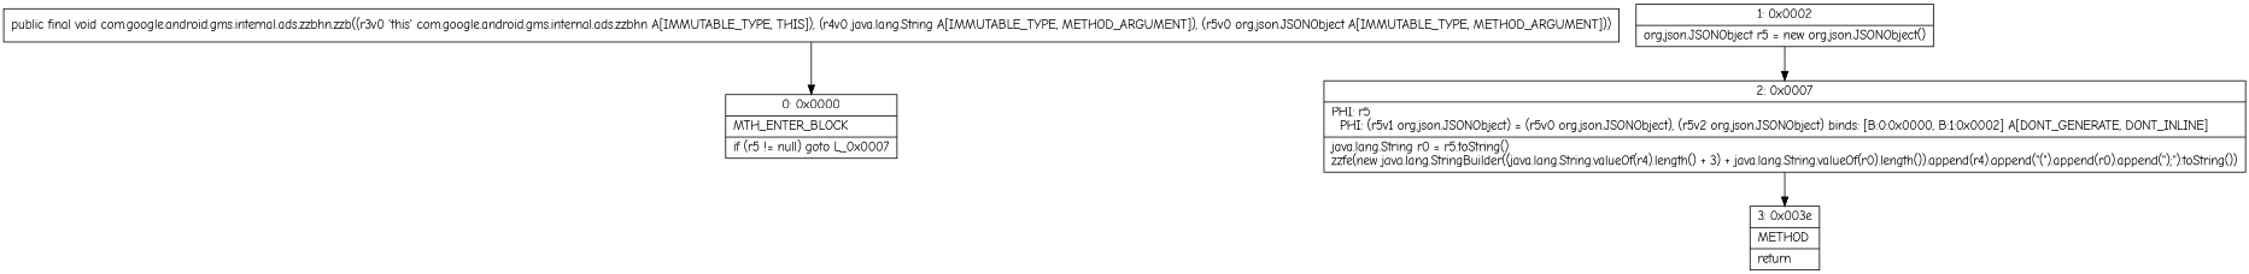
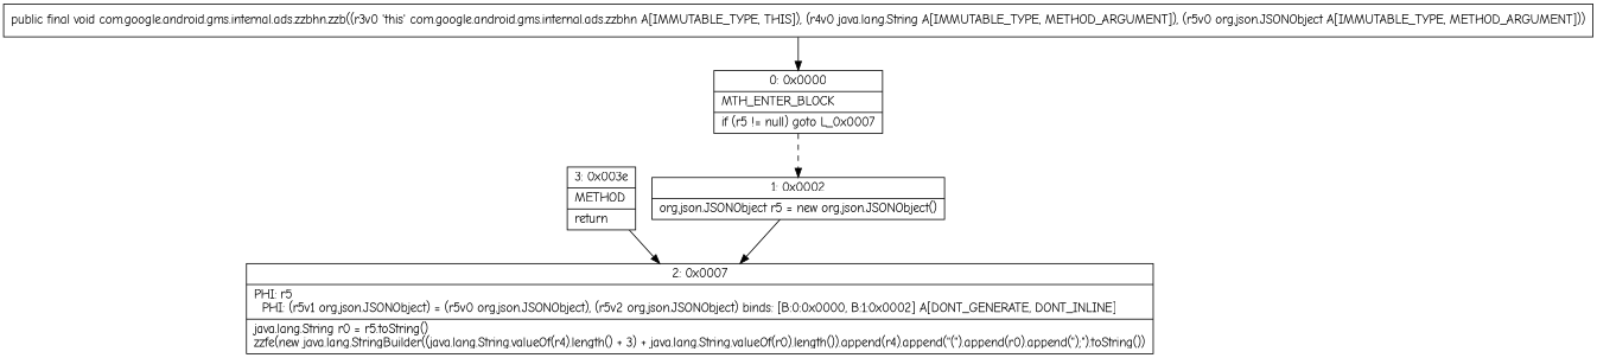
  digraph {
    fontname="Comic Neue"
    node [fontname="Comic Neue" shape=record]
    edge [fontname="Comic Neue"]
    n1 [label="{0\:\ 0x0000|MTH_ENTER_BLOCK\l|if (r5 != null) goto L_0x0007\l}"]
    n2 [label="{1\:\ 0x0002|org.json.JSONObject r5 = new org.json.JSONObject()\l}"]
    n3 [label="{2\:\ 0x0007|PHI: r5 \l  PHI: (r5v1 org.json.JSONObject) = (r5v0 org.json.JSONObject), (r5v2 org.json.JSONObject) binds: [B:0:0x0000, B:1:0x0002] A[DONT_GENERATE, DONT_INLINE]\l|java.lang.String r0 = r5.toString()\lzzfe(new java.lang.StringBuilder((java.lang.String.valueOf(r4).length() + 3) + java.lang.String.valueOf(r0).length()).append(r4).append(\"(\").append(r0).append(\");\").toString())\l}"]
    n4 [label="{3\:\ 0x003e|METHOD\l|return\l}"]
    n5 [label="{public final void com.google.android.gms.internal.ads.zzbhn.zzb((r3v0 'this' com.google.android.gms.internal.ads.zzbhn A[IMMUTABLE_TYPE, THIS]), (r4v0 java.lang.String A[IMMUTABLE_TYPE, METHOD_ARGUMENT]), (r5v0 org.json.JSONObject A[IMMUTABLE_TYPE, METHOD_ARGUMENT])) }"]
+   n1 -> n2 [style=dashed]
    n2 -> n3
-   n3 -> n4
+   n4 -> n3
    n5 -> n1
  }
